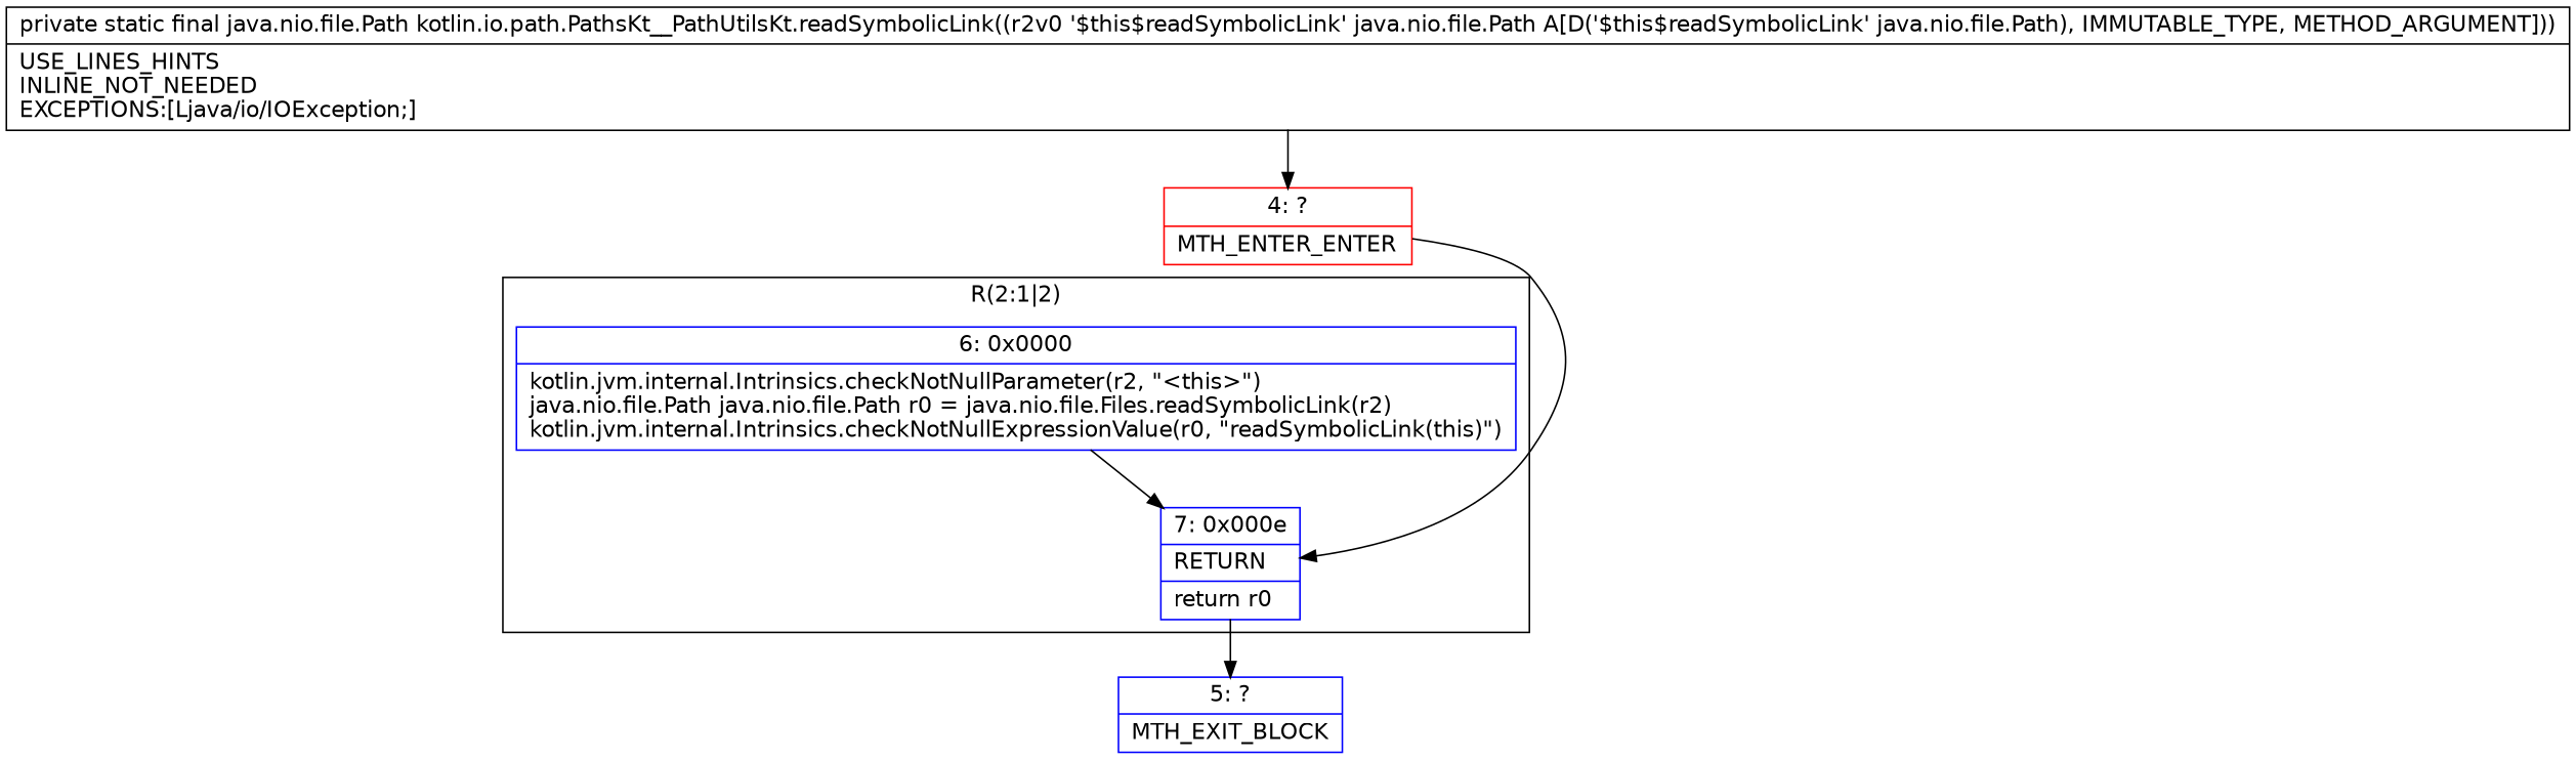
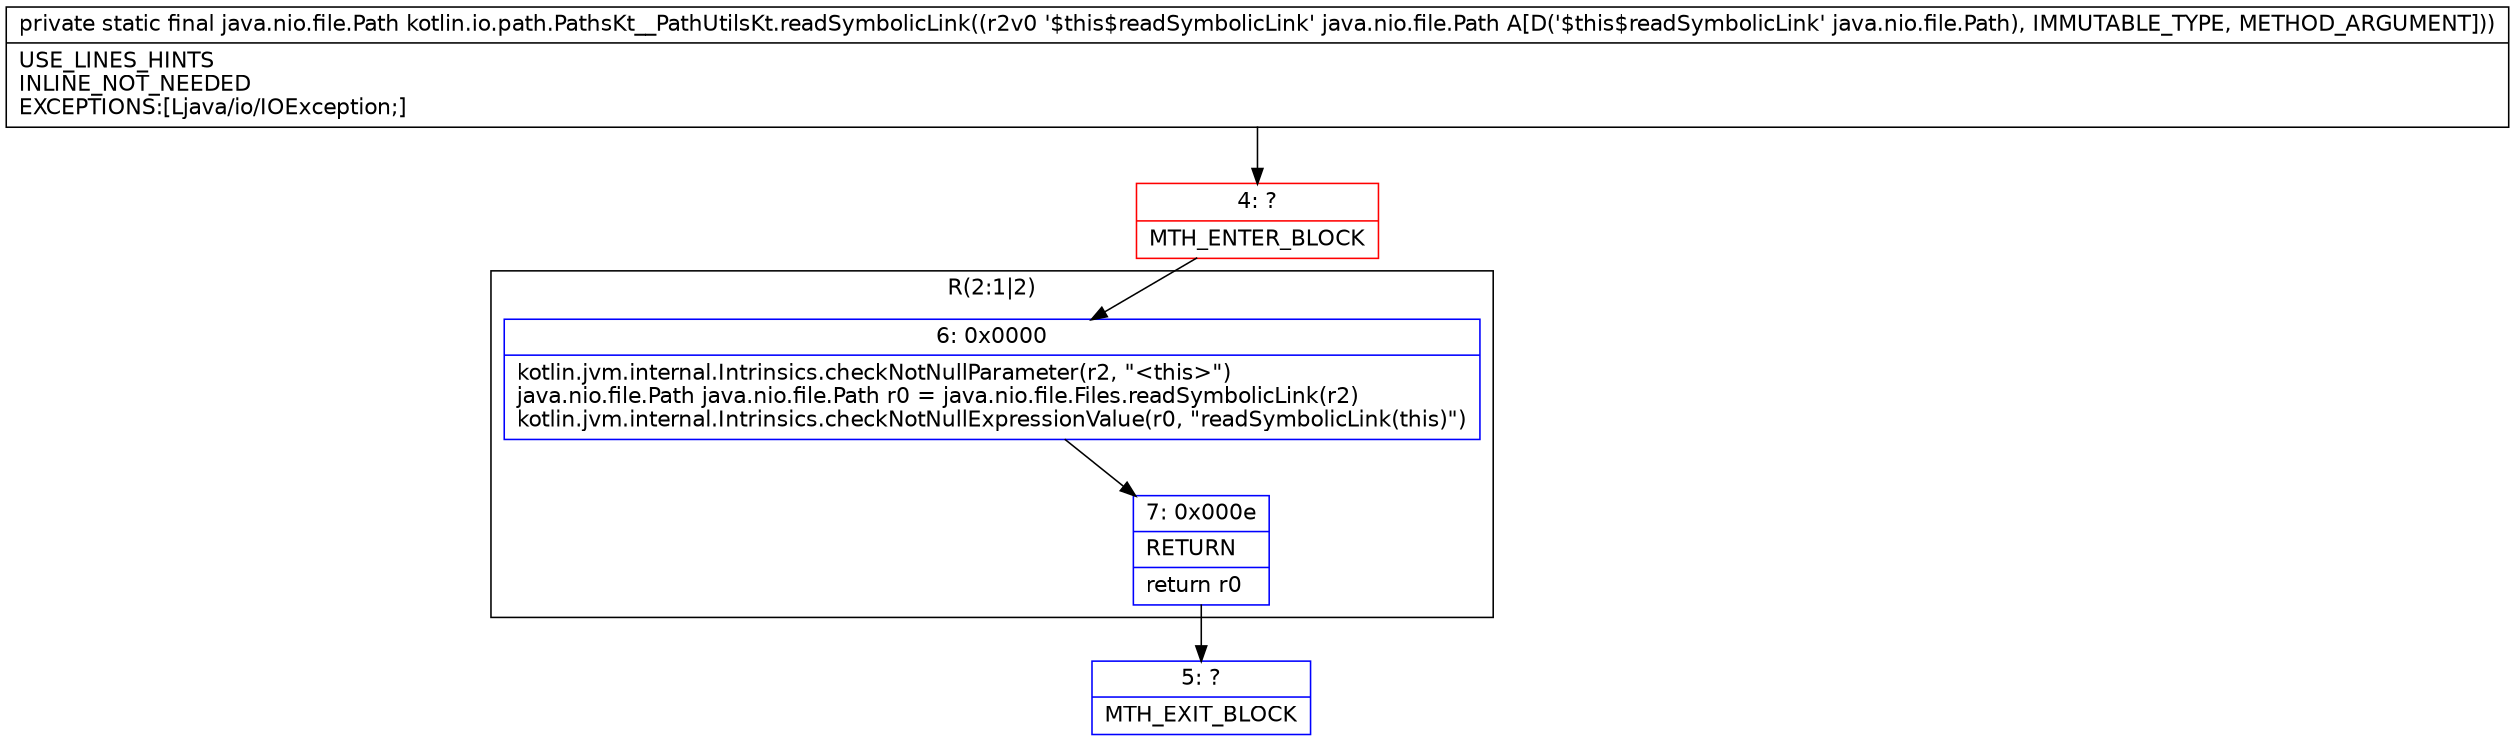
  digraph {
    fontname="DejaVu Sans"
    node [color=blue fontname="DejaVu Sans" shape=record]
    edge [fontname="DejaVu Sans"]
    n1 [label="{6\:\ 0x0000|kotlin.jvm.internal.Intrinsics.checkNotNullParameter(r2, \"\<this\>\")\ljava.nio.file.Path java.nio.file.Path r0 = java.nio.file.Files.readSymbolicLink(r2)\lkotlin.jvm.internal.Intrinsics.checkNotNullExpressionValue(r0, \"readSymbolicLink(this)\")\l}"]
    n2 [label="{7\:\ 0x000e|RETURN\l|return r0\l}"]
    n3 [label="{5\:\ ?|MTH_EXIT_BLOCK\l}"]
-   n4 [color=red label="{4\:\ ?|MTH_ENTER_ENTER\l}"]
+   n4 [color=red label="{4\:\ ?|MTH_ENTER_BLOCK\l}"]
    n5 [label="{private static final java.nio.file.Path kotlin.io.path.PathsKt__PathUtilsKt.readSymbolicLink((r2v0 '$this$readSymbolicLink' java.nio.file.Path A[D('$this$readSymbolicLink' java.nio.file.Path), IMMUTABLE_TYPE, METHOD_ARGUMENT]))  | USE_LINES_HINTS\lINLINE_NOT_NEEDED\lEXCEPTIONS:[Ljava\/io\/IOException;]\l}" color=""]
    subgraph cluster_1 {
      label="R(2:1|2)"
      n1
      n2
    }
    n1 -> n2
    n2 -> n3
-   n4 -> n2
+   n4 -> n1
    n5 -> n4
  }
